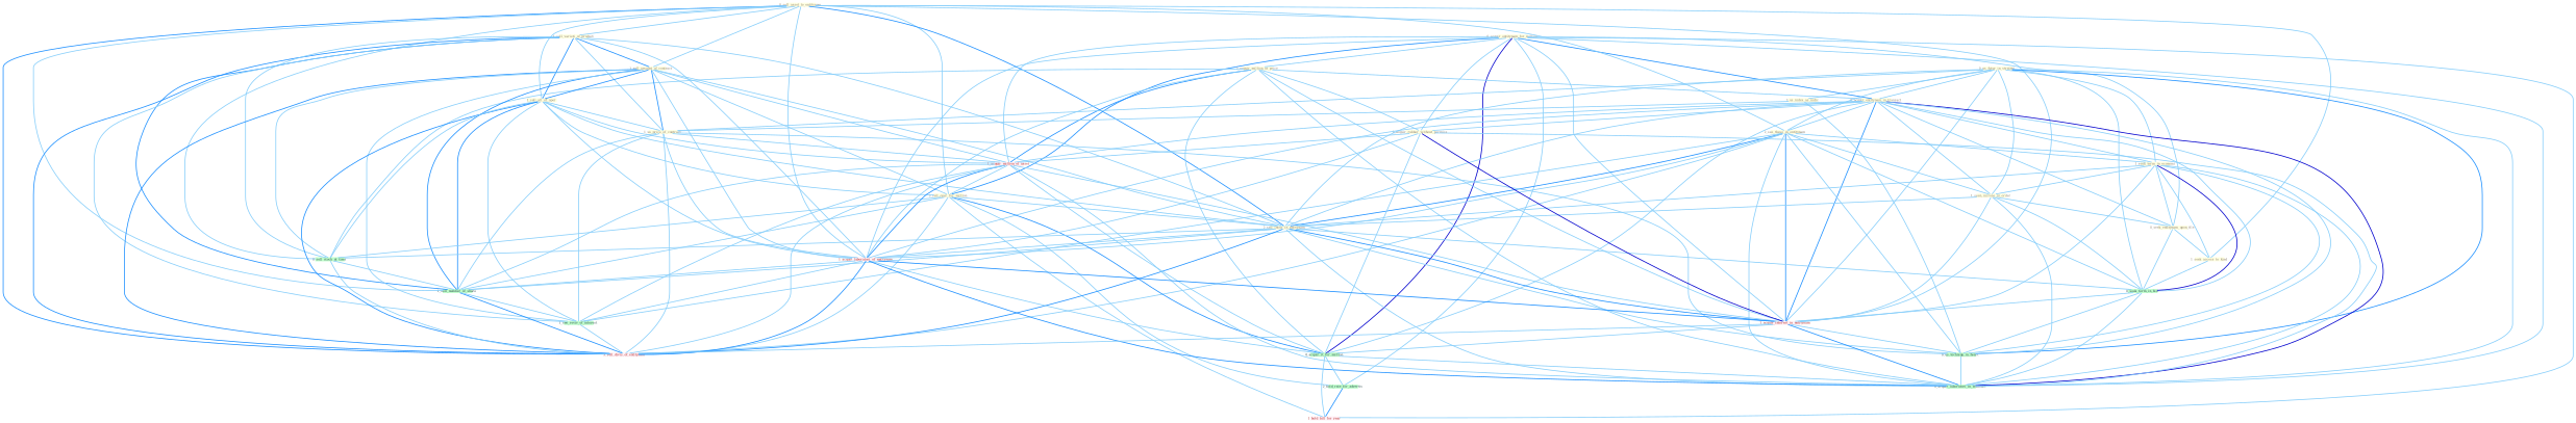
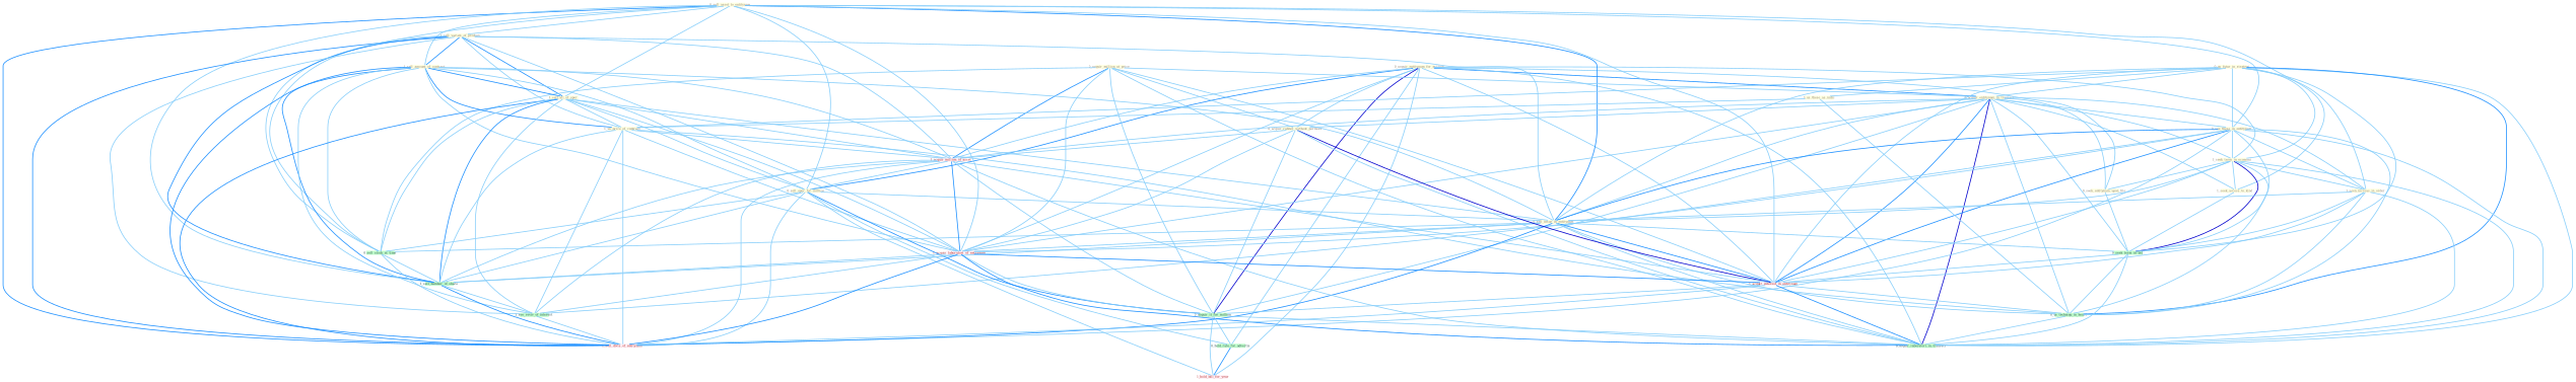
  graph {
    node [color="#ffffe0" fixedsize=true fontcolor="#8b7d6b" fontsize=4 shape=polygon style=filled]
    edge [color="#87cefa" w=1]
    "0_acquir_entitynam_for_million " [height=.06 width=.5]
    "0_sell_asset_to_entitynam " [height=.06 width=.5]
    "1_sell_varieti_of_product " [height=.06 width=.5]
    "0_acquir_million_at_price " [height=.06 width=.5]
    "0_us_futur_in_strategi " [height=.06 width=.5]
    "0_acquir_entitynam_in_transact " [height=.06 width=.5]
    "1_sell_amount_of_contract " [height=.06 width=.5]
    "1_sell_all_of_oper " [height=.06 width=.5]
    "0_see_these_in_entitynam " [height=.06 width=.5]
-   "0_us_index_as_indic " [height=.06 width=.5]
+   "0_us_index_as_indic " [height=.06 width=.5 label="0_us_these_as_indic"]
    "1_us_price_of_contract " [height=.06 width=.5]
    "1_seek_term_in_economi " [height=.06 width=.5]
    "0_seek_entitynam_upon_file " [height=.06 width=.5]
    "1_seen_increas_in_order " [height=.06 width=.5]
    "1_seek_access_to_kind " [height=.06 width=.5]
    "0_sell_oper_for_million " [height=.06 width=.5]
    "0_sell_insur_in_entitynam " [height=.06 width=.5]
    "0_acquir_rubber_without_permiss " [height=.06 width=.5]
    "1_acquir_million_of_asset " [color="#fff0f5" fontcolor="#b22222" height=.06 width=.5]
    "1_acquir_laboratori_of_entitynam " [color="#fff0f5" fontcolor="#b22222" height=.06 width=.5]
    "1_acquir_interest_in_entitynam " [color="#fff0f5" fontcolor="#b22222" height=.06 width=.5]
    "1_hold_bill_for_year " [color="#fff0f5" fontcolor="#b22222" height=.06 width=.5]
-   "1_sell_divis_of_entitynam " [color="#fff0f5" fontcolor="#b22222" height=.06 width=.5 label="5_sell_divis_of_entitynam"]
+   "1_sell_divis_of_entitynam " [color="#fff0f5" fontcolor="#b22222" height=.06 width=.5]
    "0_acquir_it_for_million " [color="#BDFCC9" fontcolor="#2f4f4f" height=.06 width=.5]
    "0_hold_rate_for_advertis " [color="#BDFCC9" fontcolor="#2f4f4f" height=.06 width=.5]
    "0_acquir_laboratori_in_transact " [color="#BDFCC9" fontcolor="#2f4f4f" height=.06 width=.5]
    "0_sell_stock_at_time " [color="#BDFCC9" fontcolor="#2f4f4f" height=.06 width=.5]
    "1_sell_number_of_share " [color="#BDFCC9" fontcolor="#2f4f4f" height=.06 width=.5]
    "1_see_reviv_of_interest " [color="#BDFCC9" fontcolor="#2f4f4f" height=.06 width=.5]
    "0_seek_term_in_bid " [color="#BDFCC9" fontcolor="#2f4f4f" height=.06 width=.5]
    "0_us_techniqu_in_heart " [color="#BDFCC9" fontcolor="#2f4f4f" height=.06 width=.5]
    subgraph sub_1 {
      "0_acquir_entitynam_for_million "
      "0_sell_asset_to_entitynam "
      "1_sell_varieti_of_product "
      "0_acquir_million_at_price "
      "0_us_futur_in_strategi "
      "0_acquir_entitynam_in_transact "
      "1_sell_amount_of_contract "
      "1_sell_all_of_oper "
      "0_see_these_in_entitynam "
      "0_us_index_as_indic "
      "1_us_price_of_contract "
      "1_seek_term_in_economi "
      "0_seek_entitynam_upon_file "
      "1_seen_increas_in_order "
      "1_seek_access_to_kind "
      "0_sell_oper_for_million "
      "0_sell_insur_in_entitynam "
      "0_acquir_rubber_without_permiss "
    }
    subgraph sub_2 {
      "1_acquir_million_of_asset "
      "1_acquir_laboratori_of_entitynam "
      "1_acquir_interest_in_entitynam "
      "1_hold_bill_for_year "
      "1_sell_divis_of_entitynam "
    }
-   "0_acquir_entitynam_for_million " -- "0_acquir_million_at_price "
+   "0_acquir_entitynam_for_million " -- "1_seek_term_in_economi "
    "0_acquir_entitynam_for_million " -- "0_acquir_entitynam_in_transact " [color="#1e90ff" w=2]
    "0_acquir_entitynam_for_million " -- "0_seek_entitynam_upon_file "
    "0_acquir_entitynam_for_million " -- "0_sell_oper_for_million " [color="#1e90ff" w=2]
    "0_acquir_entitynam_for_million " -- "0_acquir_rubber_without_permiss "
    "0_acquir_entitynam_for_million " -- "1_acquir_million_of_asset "
    "0_acquir_entitynam_for_million " -- "1_acquir_laboratori_of_entitynam "
    "0_acquir_entitynam_for_million " -- "1_acquir_interest_in_entitynam "
    "0_acquir_entitynam_for_million " -- "1_hold_bill_for_year "
    "0_acquir_entitynam_for_million " -- "0_acquir_it_for_million " [color="#0000cd" w=3]
    "0_acquir_entitynam_for_million " -- "0_hold_rate_for_advertis "
    "0_acquir_entitynam_for_million " -- "0_acquir_laboratori_in_transact "
    "0_sell_asset_to_entitynam " -- "1_sell_varieti_of_product "
    "0_sell_asset_to_entitynam " -- "1_sell_amount_of_contract "
    "0_sell_asset_to_entitynam " -- "1_sell_all_of_oper "
    "0_sell_asset_to_entitynam " -- "0_see_these_in_entitynam "
    "0_sell_asset_to_entitynam " -- "1_seek_access_to_kind "
    "0_sell_asset_to_entitynam " -- "0_sell_oper_for_million "
    "0_sell_asset_to_entitynam " -- "0_sell_insur_in_entitynam " [color="#1e90ff" w=2]
    "0_sell_asset_to_entitynam " -- "1_acquir_laboratori_of_entitynam "
    "0_sell_asset_to_entitynam " -- "1_acquir_interest_in_entitynam "
    "0_sell_asset_to_entitynam " -- "1_sell_divis_of_entitynam " [color="#1e90ff" w=2]
    "0_sell_asset_to_entitynam " -- "0_sell_stock_at_time "
    "0_sell_asset_to_entitynam " -- "1_sell_number_of_share "
    "1_sell_varieti_of_product " -- "1_sell_amount_of_contract " [color="#1e90ff" w=2]
    "1_sell_varieti_of_product " -- "1_sell_all_of_oper " [color="#1e90ff" w=2]
    "1_sell_varieti_of_product " -- "1_us_price_of_contract "
    "1_sell_varieti_of_product " -- "0_sell_insur_in_entitynam "
+   "1_sell_varieti_of_product " -- "1_acquir_million_of_asset "
    "1_sell_varieti_of_product " -- "1_acquir_laboratori_of_entitynam "
    "1_sell_varieti_of_product " -- "1_sell_divis_of_entitynam " [color="#1e90ff" w=2]
    "1_sell_varieti_of_product " -- "0_sell_stock_at_time "
    "1_sell_varieti_of_product " -- "1_sell_number_of_share " [color="#1e90ff" w=2]
    "1_sell_varieti_of_product " -- "1_see_reviv_of_interest "
    "0_acquir_million_at_price " -- "0_acquir_entitynam_in_transact "
    "0_acquir_million_at_price " -- "0_acquir_rubber_without_permiss "
    "0_acquir_million_at_price " -- "1_acquir_million_of_asset " [color="#1e90ff" w=2]
    "0_acquir_million_at_price " -- "1_acquir_laboratori_of_entitynam "
    "0_acquir_million_at_price " -- "1_acquir_interest_in_entitynam "
    "0_acquir_million_at_price " -- "0_acquir_it_for_million "
    "0_acquir_million_at_price " -- "0_acquir_laboratori_in_transact "
    "0_acquir_million_at_price " -- "0_sell_stock_at_time "
    "0_us_futur_in_strategi " -- "0_acquir_entitynam_in_transact "
    "0_us_futur_in_strategi " -- "0_see_these_in_entitynam "
    "0_us_futur_in_strategi " -- "0_us_index_as_indic "
    "0_us_futur_in_strategi " -- "1_us_price_of_contract "
    "0_us_futur_in_strategi " -- "1_seek_term_in_economi "
    "0_us_futur_in_strategi " -- "1_seen_increas_in_order "
    "0_us_futur_in_strategi " -- "0_sell_insur_in_entitynam "
    "0_us_futur_in_strategi " -- "1_acquir_interest_in_entitynam "
    "0_us_futur_in_strategi " -- "0_acquir_laboratori_in_transact "
    "0_us_futur_in_strategi " -- "0_seek_term_in_bid "
    "0_us_futur_in_strategi " -- "0_us_techniqu_in_heart " [color="#1e90ff" w=2]
    "0_acquir_entitynam_in_transact " -- "0_see_these_in_entitynam "
    "0_acquir_entitynam_in_transact " -- "1_seek_term_in_economi "
    "0_acquir_entitynam_in_transact " -- "0_seek_entitynam_upon_file "
    "0_acquir_entitynam_in_transact " -- "1_seen_increas_in_order "
    "0_acquir_entitynam_in_transact " -- "0_sell_insur_in_entitynam "
    "0_acquir_entitynam_in_transact " -- "0_acquir_rubber_without_permiss "
    "0_acquir_entitynam_in_transact " -- "1_acquir_million_of_asset "
    "0_acquir_entitynam_in_transact " -- "1_acquir_laboratori_of_entitynam "
    "0_acquir_entitynam_in_transact " -- "1_acquir_interest_in_entitynam " [color="#1e90ff" w=2]
    "0_acquir_entitynam_in_transact " -- "0_acquir_it_for_million "
    "0_acquir_entitynam_in_transact " -- "0_acquir_laboratori_in_transact " [color="#0000cd" w=3]
    "0_acquir_entitynam_in_transact " -- "0_seek_term_in_bid "
    "0_acquir_entitynam_in_transact " -- "0_us_techniqu_in_heart "
    "1_sell_amount_of_contract " -- "1_sell_all_of_oper " [color="#1e90ff" w=2]
    "1_sell_amount_of_contract " -- "1_us_price_of_contract " [color="#1e90ff" w=2]
    "1_sell_amount_of_contract " -- "0_sell_oper_for_million "
    "1_sell_amount_of_contract " -- "0_sell_insur_in_entitynam "
    "1_sell_amount_of_contract " -- "1_acquir_million_of_asset "
    "1_sell_amount_of_contract " -- "1_acquir_laboratori_of_entitynam "
    "1_sell_amount_of_contract " -- "1_sell_divis_of_entitynam " [color="#1e90ff" w=2]
    "1_sell_amount_of_contract " -- "0_sell_stock_at_time "
    "1_sell_amount_of_contract " -- "1_sell_number_of_share " [color="#1e90ff" w=2]
    "1_sell_amount_of_contract " -- "1_see_reviv_of_interest "
    "1_sell_all_of_oper " -- "1_us_price_of_contract "
    "1_sell_all_of_oper " -- "0_sell_oper_for_million "
    "1_sell_all_of_oper " -- "0_sell_insur_in_entitynam "
    "1_sell_all_of_oper " -- "1_acquir_million_of_asset "
    "1_sell_all_of_oper " -- "1_acquir_laboratori_of_entitynam "
    "1_sell_all_of_oper " -- "1_sell_divis_of_entitynam " [color="#1e90ff" w=2]
    "1_sell_all_of_oper " -- "0_sell_stock_at_time "
    "1_sell_all_of_oper " -- "1_sell_number_of_share " [color="#1e90ff" w=2]
    "1_sell_all_of_oper " -- "1_see_reviv_of_interest "
    "0_see_these_in_entitynam " -- "1_seek_term_in_economi "
    "0_see_these_in_entitynam " -- "1_seen_increas_in_order "
    "0_see_these_in_entitynam " -- "0_sell_insur_in_entitynam " [color="#1e90ff" w=2]
    "0_see_these_in_entitynam " -- "1_acquir_laboratori_of_entitynam "
    "0_see_these_in_entitynam " -- "1_acquir_interest_in_entitynam " [color="#1e90ff" w=2]
    "0_see_these_in_entitynam " -- "1_sell_divis_of_entitynam "
    "0_see_these_in_entitynam " -- "0_acquir_laboratori_in_transact "
    "0_see_these_in_entitynam " -- "1_see_reviv_of_interest "
    "0_see_these_in_entitynam " -- "0_seek_term_in_bid "
    "0_see_these_in_entitynam " -- "0_us_techniqu_in_heart "
    "0_us_index_as_indic " -- "1_us_price_of_contract "
    "0_us_index_as_indic " -- "0_us_techniqu_in_heart "
    "1_us_price_of_contract " -- "1_acquir_million_of_asset "
    "1_us_price_of_contract " -- "1_acquir_laboratori_of_entitynam "
    "1_us_price_of_contract " -- "1_sell_divis_of_entitynam "
    "1_us_price_of_contract " -- "1_sell_number_of_share "
    "1_us_price_of_contract " -- "1_see_reviv_of_interest "
    "1_us_price_of_contract " -- "0_us_techniqu_in_heart "
    "1_seek_term_in_economi " -- "0_seek_entitynam_upon_file "
    "1_seek_term_in_economi " -- "1_seen_increas_in_order "
    "1_seek_term_in_economi " -- "1_seek_access_to_kind "
    "1_seek_term_in_economi " -- "0_sell_insur_in_entitynam "
    "1_seek_term_in_economi " -- "1_acquir_interest_in_entitynam "
    "1_seek_term_in_economi " -- "0_acquir_laboratori_in_transact "
    "1_seek_term_in_economi " -- "0_seek_term_in_bid " [color="#0000cd" w=3]
    "1_seek_term_in_economi " -- "0_us_techniqu_in_heart "
-   "0_seek_entitynam_upon_file " -- "1_seek_access_to_kind "
+   "0_acquir_entitynam_in_transact " -- "1_seek_access_to_kind "
    "0_seek_entitynam_upon_file " -- "0_seek_term_in_bid "
    "1_seen_increas_in_order " -- "0_sell_insur_in_entitynam "
    "1_seen_increas_in_order " -- "1_acquir_interest_in_entitynam "
    "1_seen_increas_in_order " -- "0_acquir_laboratori_in_transact "
    "1_seen_increas_in_order " -- "0_seek_term_in_bid "
-   "1_seen_increas_in_order " -- "0_seek_entitynam_upon_file "
+   "1_seen_increas_in_order " -- "0_us_techniqu_in_heart "
    "1_seek_access_to_kind " -- "0_seek_term_in_bid "
    "0_sell_oper_for_million " -- "0_sell_insur_in_entitynam "
    "0_sell_oper_for_million " -- "1_hold_bill_for_year "
    "0_sell_oper_for_million " -- "1_sell_divis_of_entitynam "
    "0_sell_oper_for_million " -- "0_acquir_it_for_million " [color="#1e90ff" w=2]
    "0_sell_oper_for_million " -- "0_hold_rate_for_advertis "
    "0_sell_oper_for_million " -- "0_sell_stock_at_time "
    "0_sell_oper_for_million " -- "1_sell_number_of_share "
    "0_sell_insur_in_entitynam " -- "1_acquir_laboratori_of_entitynam "
    "0_sell_insur_in_entitynam " -- "1_acquir_interest_in_entitynam " [color="#1e90ff" w=2]
    "0_sell_insur_in_entitynam " -- "1_sell_divis_of_entitynam " [color="#1e90ff" w=2]
    "0_sell_insur_in_entitynam " -- "0_acquir_laboratori_in_transact "
    "0_sell_insur_in_entitynam " -- "0_sell_stock_at_time "
    "0_sell_insur_in_entitynam " -- "1_sell_number_of_share "
    "0_sell_insur_in_entitynam " -- "0_seek_term_in_bid "
    "0_sell_insur_in_entitynam " -- "0_us_techniqu_in_heart "
    "0_acquir_rubber_without_permiss " -- "1_acquir_million_of_asset "
    "0_acquir_rubber_without_permiss " -- "1_acquir_laboratori_of_entitynam "
    "0_acquir_rubber_without_permiss " -- "1_acquir_interest_in_entitynam " [color="#0000cd"]
    "0_acquir_rubber_without_permiss " -- "0_acquir_it_for_million "
    "0_acquir_rubber_without_permiss " -- "0_acquir_laboratori_in_transact "
    "1_acquir_million_of_asset " -- "0_sell_oper_for_million "
    "1_acquir_million_of_asset " -- "1_acquir_laboratori_of_entitynam " [color="#1e90ff" w=2]
    "1_acquir_million_of_asset " -- "1_acquir_interest_in_entitynam "
    "1_acquir_million_of_asset " -- "1_sell_divis_of_entitynam "
    "1_acquir_million_of_asset " -- "0_acquir_it_for_million "
    "1_acquir_million_of_asset " -- "0_acquir_laboratori_in_transact "
    "1_acquir_million_of_asset " -- "1_sell_number_of_share "
    "1_acquir_million_of_asset " -- "1_see_reviv_of_interest "
    "1_acquir_laboratori_of_entitynam " -- "1_acquir_interest_in_entitynam " [color="#1e90ff" w=2]
    "1_acquir_laboratori_of_entitynam " -- "1_sell_divis_of_entitynam " [color="#1e90ff" w=2]
    "1_acquir_laboratori_of_entitynam " -- "0_acquir_it_for_million "
    "1_acquir_laboratori_of_entitynam " -- "0_acquir_laboratori_in_transact " [color="#1e90ff" w=2]
    "1_acquir_laboratori_of_entitynam " -- "1_sell_number_of_share "
    "1_acquir_laboratori_of_entitynam " -- "1_see_reviv_of_interest "
    "1_acquir_interest_in_entitynam " -- "1_sell_divis_of_entitynam "
    "1_acquir_interest_in_entitynam " -- "0_acquir_it_for_million "
    "1_acquir_interest_in_entitynam " -- "0_acquir_laboratori_in_transact " [color="#1e90ff" w=2]
    "1_acquir_interest_in_entitynam " -- "0_us_techniqu_in_heart "
    "0_acquir_it_for_million " -- "1_hold_bill_for_year "
    "0_acquir_it_for_million " -- "0_hold_rate_for_advertis "
    "0_acquir_it_for_million " -- "0_acquir_laboratori_in_transact "
    "0_hold_rate_for_advertis " -- "1_hold_bill_for_year " [color="#1e90ff" w=2]
    "0_sell_stock_at_time " -- "1_sell_divis_of_entitynam "
    "0_sell_stock_at_time " -- "1_sell_number_of_share "
    "1_sell_number_of_share " -- "1_sell_divis_of_entitynam " [color="#1e90ff" w=2]
    "1_sell_number_of_share " -- "1_see_reviv_of_interest "
    "1_see_reviv_of_interest " -- "1_sell_divis_of_entitynam "
    "0_seek_term_in_bid " -- "1_acquir_interest_in_entitynam "
    "0_seek_term_in_bid " -- "0_acquir_laboratori_in_transact "
    "0_seek_term_in_bid " -- "0_us_techniqu_in_heart "
    "0_us_techniqu_in_heart " -- "0_acquir_laboratori_in_transact "
  }
